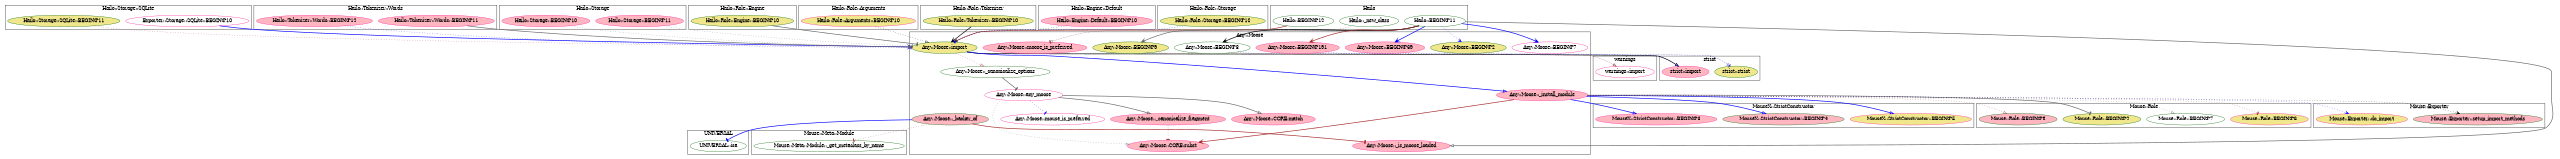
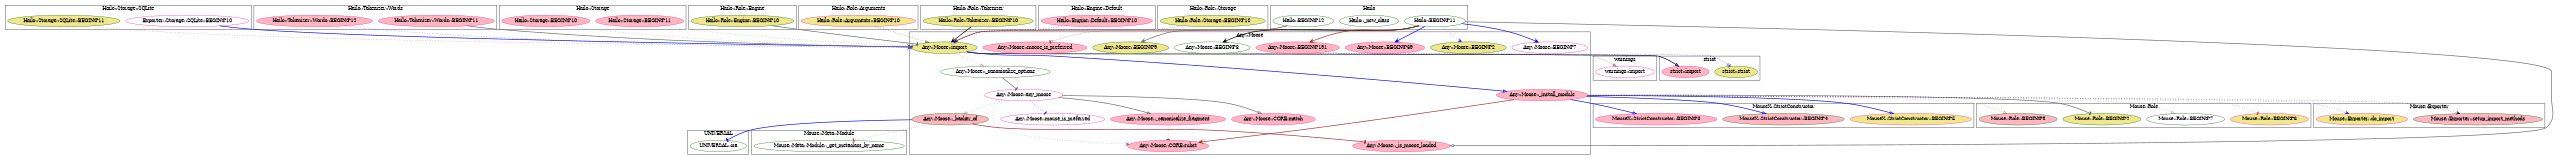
  digraph {
    node [color=deeppink fillcolor=lightpink style=filled]
    edge [arrowhead=onormal color=gray40 style=dotted]
    n1 [fillcolor=white label="Exporter::Storage::SQLite::BEGIN@10"]
    "Hailo::Storage::SQLite::BEGIN@11" [color=darkgreen fillcolor=khaki]
    "Hailo::Tokenizer::Words::BEGIN@11"
    "Hailo::Tokenizer::Words::BEGIN@12"
    "warnings::import" [fillcolor=white]
    "strict::import"
    n7 [color=darkgreen fillcolor=khaki label="strict::strict"]
    "Any::Moose::_is_moose_loaded"
    "Any::Moose::import" [color=darkgreen fillcolor=khaki]
    "Any::Moose::moose_is_preferred"
    "Any::Moose::BEGIN@7" [fillcolor=white]
    "Any::Moose::_install_module"
    "Any::Moose::mouse_is_preferred" [fillcolor=white]
    "Any::Moose::BEGIN@2" [color=darkgreen fillcolor=khaki]
    "Any::Moose::BEGIN@69"
    "Any::Moose::any_moose" [fillcolor=white]
    "Any::Moose::BEGIN@9" [color=darkgreen fillcolor=khaki]
    "Any::Moose::BEGIN@8" [color=darkgreen fillcolor=white]
    "Any::Moose::CORE:subst"
    "Any::Moose::CORE:match"
    "Any::Moose::_canonicalize_fragment"
    "Any::Moose::_canonicalize_options" [color=darkgreen fillcolor=white]
    "Any::Moose::_backer_of" [color=darkgreen]
    "Any::Moose::BEGIN@191"
    "Hailo::_new_class" [color=darkgreen fillcolor=white]
    "Hailo::BEGIN@12" [color=darkgreen fillcolor=white]
    "Hailo::BEGIN@11" [color=darkgreen fillcolor=white]
    "UNIVERSAL::isa" [color=darkgreen fillcolor=white]
    "Hailo::Storage::BEGIN@11"
    "Hailo::Storage::BEGIN@10"
    "Hailo::Role::Engine::BEGIN@10" [color=darkgreen fillcolor=khaki]
    "Hailo::Role::Arguments::BEGIN@10" [fillcolor=khaki]
    "MouseX::StrictConstructor::BEGIN@3"
    "MouseX::StrictConstructor::BEGIN@5" [fillcolor=khaki]
    "MouseX::StrictConstructor::BEGIN@4" [color=darkgreen]
    "Mouse::Role::BEGIN@6" [fillcolor=khaki]
    "Mouse::Role::BEGIN@7" [color=darkgreen fillcolor=white]
    "Mouse::Role::BEGIN@2" [color=darkgreen fillcolor=khaki]
    "Mouse::Role::BEGIN@9" [color=darkgreen]
    "Hailo::Role::Tokenizer::BEGIN@10" [color=darkgreen fillcolor=khaki]
    "Mouse::Exporter::setup_import_methods" [color=darkgreen]
    "Mouse::Exporter::do_import" [fillcolor=khaki]
    "Hailo::Engine::Default::BEGIN@10"
    "Mouse::Meta::Module::_get_metaclass_by_name" [color=darkgreen fillcolor=white]
    "Hailo::Role::Storage::BEGIN@10" [color=darkgreen fillcolor=khaki]
    subgraph cluster_1 {
      label="Hailo::Storage::SQLite"
      n1
      "Hailo::Storage::SQLite::BEGIN@11"
    }
    subgraph cluster_2 {
      label="Hailo::Tokenizer::Words"
      "Hailo::Tokenizer::Words::BEGIN@11"
      "Hailo::Tokenizer::Words::BEGIN@12"
    }
    subgraph cluster_3 {
      label=warnings
      "warnings::import"
    }
    subgraph cluster_4 {
      label="strict"
      "strict::import"
      n7
    }
    subgraph cluster_5 {
      label="Any::Moose"
      "Any::Moose::_is_moose_loaded"
      "Any::Moose::import"
      "Any::Moose::moose_is_preferred"
      "Any::Moose::BEGIN@7"
      "Any::Moose::_install_module"
      "Any::Moose::mouse_is_preferred"
      "Any::Moose::BEGIN@2"
      "Any::Moose::BEGIN@69"
      "Any::Moose::any_moose"
      "Any::Moose::BEGIN@9"
      "Any::Moose::BEGIN@8"
      "Any::Moose::CORE:subst"
      "Any::Moose::CORE:match"
      "Any::Moose::_canonicalize_fragment"
      "Any::Moose::_canonicalize_options"
      "Any::Moose::_backer_of"
      "Any::Moose::BEGIN@191"
    }
    subgraph cluster_6 {
      label=Hailo
      "Hailo::_new_class"
      "Hailo::BEGIN@12"
      "Hailo::BEGIN@11"
    }
    subgraph cluster_7 {
      label=UNIVERSAL
      "UNIVERSAL::isa"
    }
    subgraph cluster_8 {
      label="Hailo::Storage"
      "Hailo::Storage::BEGIN@11"
      "Hailo::Storage::BEGIN@10"
    }
    subgraph cluster_9 {
      label="Hailo::Role::Engine"
      "Hailo::Role::Engine::BEGIN@10"
    }
    subgraph cluster_10 {
      label="Hailo::Role::Arguments"
      "Hailo::Role::Arguments::BEGIN@10"
    }
    subgraph cluster_11 {
      label="MouseX::StrictConstructor"
      "MouseX::StrictConstructor::BEGIN@3"
      "MouseX::StrictConstructor::BEGIN@5"
      "MouseX::StrictConstructor::BEGIN@4"
    }
    subgraph cluster_12 {
      label="Mouse::Role"
      "Mouse::Role::BEGIN@6"
      "Mouse::Role::BEGIN@7"
      "Mouse::Role::BEGIN@2"
      "Mouse::Role::BEGIN@9"
    }
    subgraph cluster_13 {
      label="Hailo::Role::Tokenizer"
      "Hailo::Role::Tokenizer::BEGIN@10"
    }
    subgraph cluster_14 {
      label="Mouse::Exporter"
      "Mouse::Exporter::setup_import_methods"
      "Mouse::Exporter::do_import"
    }
    subgraph cluster_15 {
      label="Hailo::Engine::Default"
      "Hailo::Engine::Default::BEGIN@10"
    }
    subgraph cluster_16 {
      label="Mouse::Meta::Module"
      "Mouse::Meta::Module::_get_metaclass_by_name"
    }
    subgraph cluster_17 {
      label="Hailo::Role::Storage"
      "Hailo::Role::Storage::BEGIN@10"
    }
    n1 -> "Any::Moose::import" [arrowhead=vee color=blue style=bold]
    "Hailo::Storage::SQLite::BEGIN@11" -> "Any::Moose::import" [arrowhead=vee color=brown]
    "Hailo::Tokenizer::Words::BEGIN@11" -> "Any::Moose::import" [style=bold]
    "Hailo::Tokenizer::Words::BEGIN@12" -> "Any::Moose::import" [arrowhead=tee color=blue]
    "Any::Moose::import" -> "warnings::import"
    "Any::Moose::import" -> "strict::import" [color=black style=bold]
    "Any::Moose::import" -> "Any::Moose::_install_module" [color=blue style=bold]
    "Any::Moose::import" -> "Any::Moose::_canonicalize_options" [color=brown]
    "Any::Moose::_install_module" -> "Any::Moose::CORE:subst" [arrowhead=vee color=brown style=bold]
    "Any::Moose::_install_module" -> "MouseX::StrictConstructor::BEGIN@3" [color=blue style=bold]
    "Any::Moose::_install_module" -> "MouseX::StrictConstructor::BEGIN@5" [color=blue style=bold]
    "Any::Moose::_install_module" -> "MouseX::StrictConstructor::BEGIN@4" [color=blue style=bold]
    "Any::Moose::_install_module" -> "Mouse::Role::BEGIN@6" [arrowhead=tee color=brown]
    "Any::Moose::_install_module" -> "Mouse::Role::BEGIN@7"
    "Any::Moose::_install_module" -> "Mouse::Role::BEGIN@2" [arrowhead=tee style=bold]
    "Any::Moose::_install_module" -> "Mouse::Role::BEGIN@9" [color=brown]
    "Any::Moose::_install_module" -> "Mouse::Exporter::setup_import_methods" [arrowhead=vee color=black]
    "Any::Moose::_install_module" -> "Mouse::Exporter::do_import" [arrowhead=vee color=blue]
    "Any::Moose::BEGIN@69" -> n7 [arrowhead=tee]
    "Any::Moose::any_moose" -> "Any::Moose::mouse_is_preferred" [arrowhead=tee color=blue]
-   "Any::Moose::any_moose" -> "Any::Moose::CORE:subst"
+   "Any::Moose::any_moose" -> "Any::Moose::CORE:subst" [arrowhead=vee]
    "Any::Moose::any_moose" -> "Any::Moose::CORE:match" [style=bold]
    "Any::Moose::any_moose" -> "Any::Moose::_canonicalize_fragment" [style=bold]
+   "Any::Moose::any_moose" -> "Any::Moose::_backer_of"
    "Any::Moose::BEGIN@9" -> "warnings::import" [color=brown]
    "Any::Moose::BEGIN@8" -> "strict::import" [color=blue]
    "Any::Moose::_canonicalize_fragment" -> "Any::Moose::CORE:subst" [arrowhead=tee color=brown]
    "Any::Moose::_canonicalize_options" -> "Any::Moose::any_moose" [arrowhead=tee style=bold]
    "Any::Moose::_backer_of" -> "Any::Moose::_is_moose_loaded" [arrowhead=tee color=brown style=bold]
    "Any::Moose::_backer_of" -> "UNIVERSAL::isa" [arrowhead=tee color=blue style=bold]
    "Any::Moose::_backer_of" -> "Mouse::Meta::Module::_get_metaclass_by_name" [arrowhead=tee color=brown]
    "Any::Moose::BEGIN@191" -> n7 [color=blue]
    "Hailo::_new_class" -> "Any::Moose::moose_is_preferred" [arrowhead=tee color=brown]
    "Hailo::BEGIN@12" -> "Any::Moose::import" [color=brown style=bold]
    "Hailo::BEGIN@11" -> "Any::Moose::_is_moose_loaded" [style=bold]
    "Hailo::BEGIN@11" -> "Any::Moose::import" [arrowhead=vee]
    "Hailo::BEGIN@11" -> "Any::Moose::moose_is_preferred"
    "Hailo::BEGIN@11" -> "Any::Moose::BEGIN@7" [arrowhead=vee color=blue style=bold]
    "Hailo::BEGIN@11" -> "Any::Moose::BEGIN@2" [arrowhead=vee color=blue]
    "Hailo::BEGIN@11" -> "Any::Moose::BEGIN@69" [arrowhead=vee color=blue style=bold]
    "Hailo::BEGIN@11" -> "Any::Moose::BEGIN@9" [arrowhead=vee style=bold]
    "Hailo::BEGIN@11" -> "Any::Moose::BEGIN@8" [arrowhead=vee color=black style=bold]
    "Hailo::BEGIN@11" -> "Any::Moose::BEGIN@191" [arrowhead=vee color=brown style=bold]
    "Hailo::Storage::BEGIN@11" -> "Any::Moose::import" [arrowhead=tee]
    "Hailo::Storage::BEGIN@10" -> "Any::Moose::import" [arrowhead=vee]
    "Hailo::Role::Engine::BEGIN@10" -> "Any::Moose::import" [arrowhead=tee style=bold]
    "Hailo::Role::Arguments::BEGIN@10" -> "Any::Moose::import" [color=black]
    "Hailo::Role::Tokenizer::BEGIN@10" -> "Any::Moose::import" [arrowhead=vee color=black style=bold]
    "Hailo::Engine::Default::BEGIN@10" -> "Any::Moose::import" [color=black]
    "Hailo::Role::Storage::BEGIN@10" -> "Any::Moose::import" [arrowhead=tee color=blue]
  }
